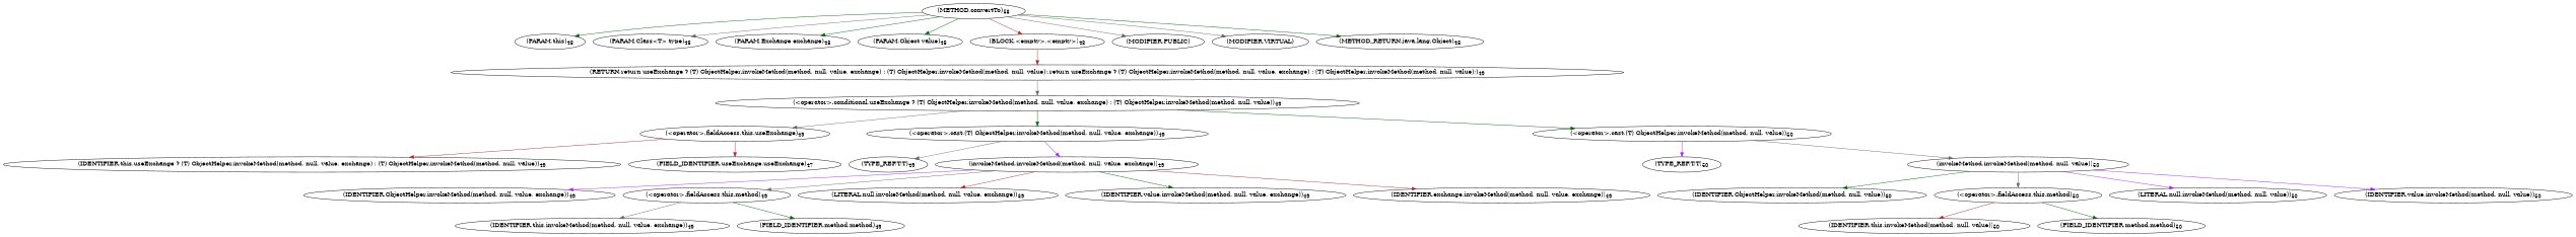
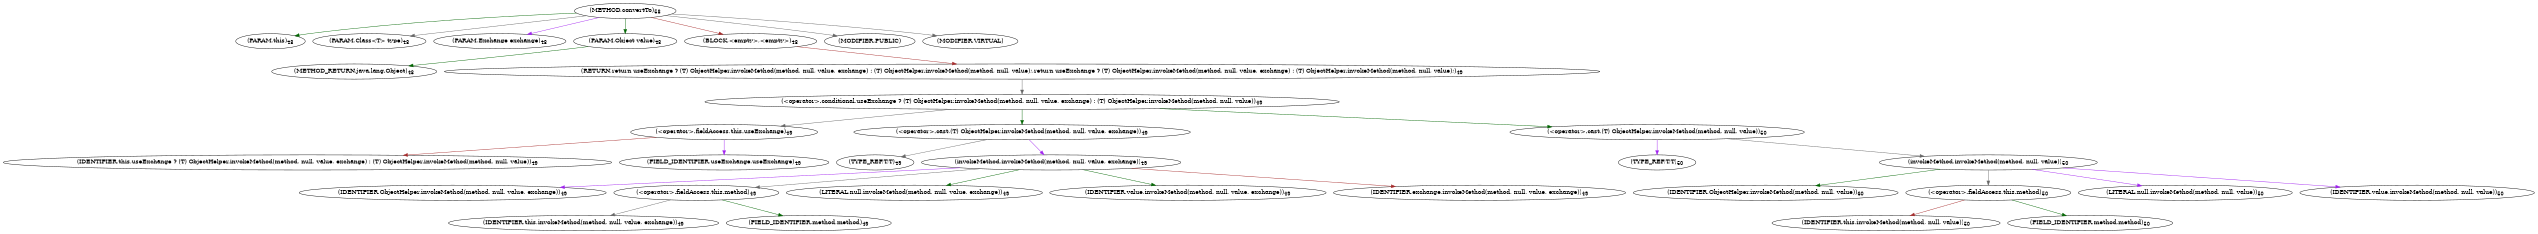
  digraph {
    edge [color=gray40]
    n1 [label=<(METHOD,convertTo)<SUB>58</SUB>>]
    n2 [label=<(PARAM,this)<SUB>48</SUB>>]
    n3 [label=<(PARAM,Class&lt;T&gt; type)<SUB>48</SUB>>]
    n4 [label=<(PARAM,Exchange exchange)<SUB>48</SUB>>]
    n5 [label=<(PARAM,Object value)<SUB>48</SUB>>]
    n6 [label=<(BLOCK,&lt;empty&gt;,&lt;empty&gt;)<SUB>48</SUB>>]
    n7 [label=<(MODIFIER,PUBLIC)>]
    n8 [label=<(MODIFIER,VIRTUAL)>]
    n9 [label=<(METHOD_RETURN,java.lang.Object)<SUB>48</SUB>>]
    n10 [label=<(RETURN,return useExchange ? (T) ObjectHelper.invokeMethod(method, null, value, exchange) : (T) ObjectHelper.invokeMethod(method, null, value);,return useExchange ? (T) ObjectHelper.invokeMethod(method, null, value, exchange) : (T) ObjectHelper.invokeMethod(method, null, value);)<SUB>49</SUB>>]
    n11 [label=<(&lt;operator&gt;.conditional,useExchange ? (T) ObjectHelper.invokeMethod(method, null, value, exchange) : (T) ObjectHelper.invokeMethod(method, null, value))<SUB>49</SUB>>]
    n12 [label=<(&lt;operator&gt;.fieldAccess,this.useExchange)<SUB>49</SUB>>]
    n13 [label=<(&lt;operator&gt;.cast,(T) ObjectHelper.invokeMethod(method, null, value, exchange))<SUB>49</SUB>>]
    n14 [label=<(&lt;operator&gt;.cast,(T) ObjectHelper.invokeMethod(method, null, value))<SUB>50</SUB>>]
    n15 [label=<(IDENTIFIER,this,useExchange ? (T) ObjectHelper.invokeMethod(method, null, value, exchange) : (T) ObjectHelper.invokeMethod(method, null, value))<SUB>49</SUB>>]
-   n16 [label=<(FIELD_IDENTIFIER,useExchange,useExchange)<SUB>47</SUB>>]
+   n16 [label=<(FIELD_IDENTIFIER,useExchange,useExchange)<SUB>49</SUB>>]
    n17 [label=<(TYPE_REF,T,T)<SUB>49</SUB>>]
    n18 [label=<(invokeMethod,invokeMethod(method, null, value, exchange))<SUB>49</SUB>>]
    n19 [label=<(TYPE_REF,T,T)<SUB>50</SUB>>]
    n20 [label=<(invokeMethod,invokeMethod(method, null, value))<SUB>50</SUB>>]
    n21 [label=<(IDENTIFIER,ObjectHelper,invokeMethod(method, null, value, exchange))<SUB>49</SUB>>]
    n22 [label=<(&lt;operator&gt;.fieldAccess,this.method)<SUB>49</SUB>>]
-   n23 [label=<(LITERAL,null,invokeMethod(method, null, value, exchange))<SUB>39</SUB>>]
+   n23 [label=<(LITERAL,null,invokeMethod(method, null, value, exchange))<SUB>49</SUB>>]
    n24 [label=<(IDENTIFIER,value,invokeMethod(method, null, value, exchange))<SUB>49</SUB>>]
    n25 [label=<(IDENTIFIER,exchange,invokeMethod(method, null, value, exchange))<SUB>49</SUB>>]
    n26 [label=<(IDENTIFIER,this,invokeMethod(method, null, value, exchange))<SUB>49</SUB>>]
    n27 [label=<(FIELD_IDENTIFIER,method,method)<SUB>49</SUB>>]
    n28 [label=<(IDENTIFIER,ObjectHelper,invokeMethod(method, null, value))<SUB>60</SUB>>]
    n29 [label=<(&lt;operator&gt;.fieldAccess,this.method)<SUB>50</SUB>>]
    n30 [label=<(LITERAL,null,invokeMethod(method, null, value))<SUB>50</SUB>>]
    n31 [label=<(IDENTIFIER,value,invokeMethod(method, null, value))<SUB>50</SUB>>]
    n32 [label=<(IDENTIFIER,this,invokeMethod(method, null, value))<SUB>50</SUB>>]
    n33 [label=<(FIELD_IDENTIFIER,method,method)<SUB>50</SUB>>]
    n1 -> n2 [color=darkgreen]
    n1 -> n3
-   n1 -> n4 [color=darkgreen]
+   n1 -> n4 [color=purple]
    n1 -> n5 [color=darkgreen]
    n1 -> n6 [color=brown]
    n1 -> n7
    n1 -> n8
-   n1 -> n9 [color=darkgreen]
+   n5 -> n9 [color=darkgreen]
    n6 -> n10 [color=brown]
    n10 -> n11
    n11 -> n12
    n11 -> n13 [color=darkgreen]
    n11 -> n14 [color=darkgreen]
    n12 -> n15 [color=brown]
-   n12 -> n16 [color=brown]
+   n12 -> n16 [color=purple]
    n13 -> n17
    n13 -> n18 [color=purple]
    n14 -> n19 [color=purple]
    n14 -> n20
    n18 -> n21 [color=purple]
    n18 -> n22
-   n18 -> n23 [color=brown]
+   n18 -> n23 [color=darkgreen]
    n18 -> n24 [color=darkgreen]
    n18 -> n25 [color=brown]
    n20 -> n28 [color=darkgreen]
    n20 -> n29
    n20 -> n30 [color=purple]
    n20 -> n31 [color=purple]
    n22 -> n26
    n22 -> n27 [color=darkgreen]
    n29 -> n32 [color=brown]
    n29 -> n33 [color=darkgreen]
  }
